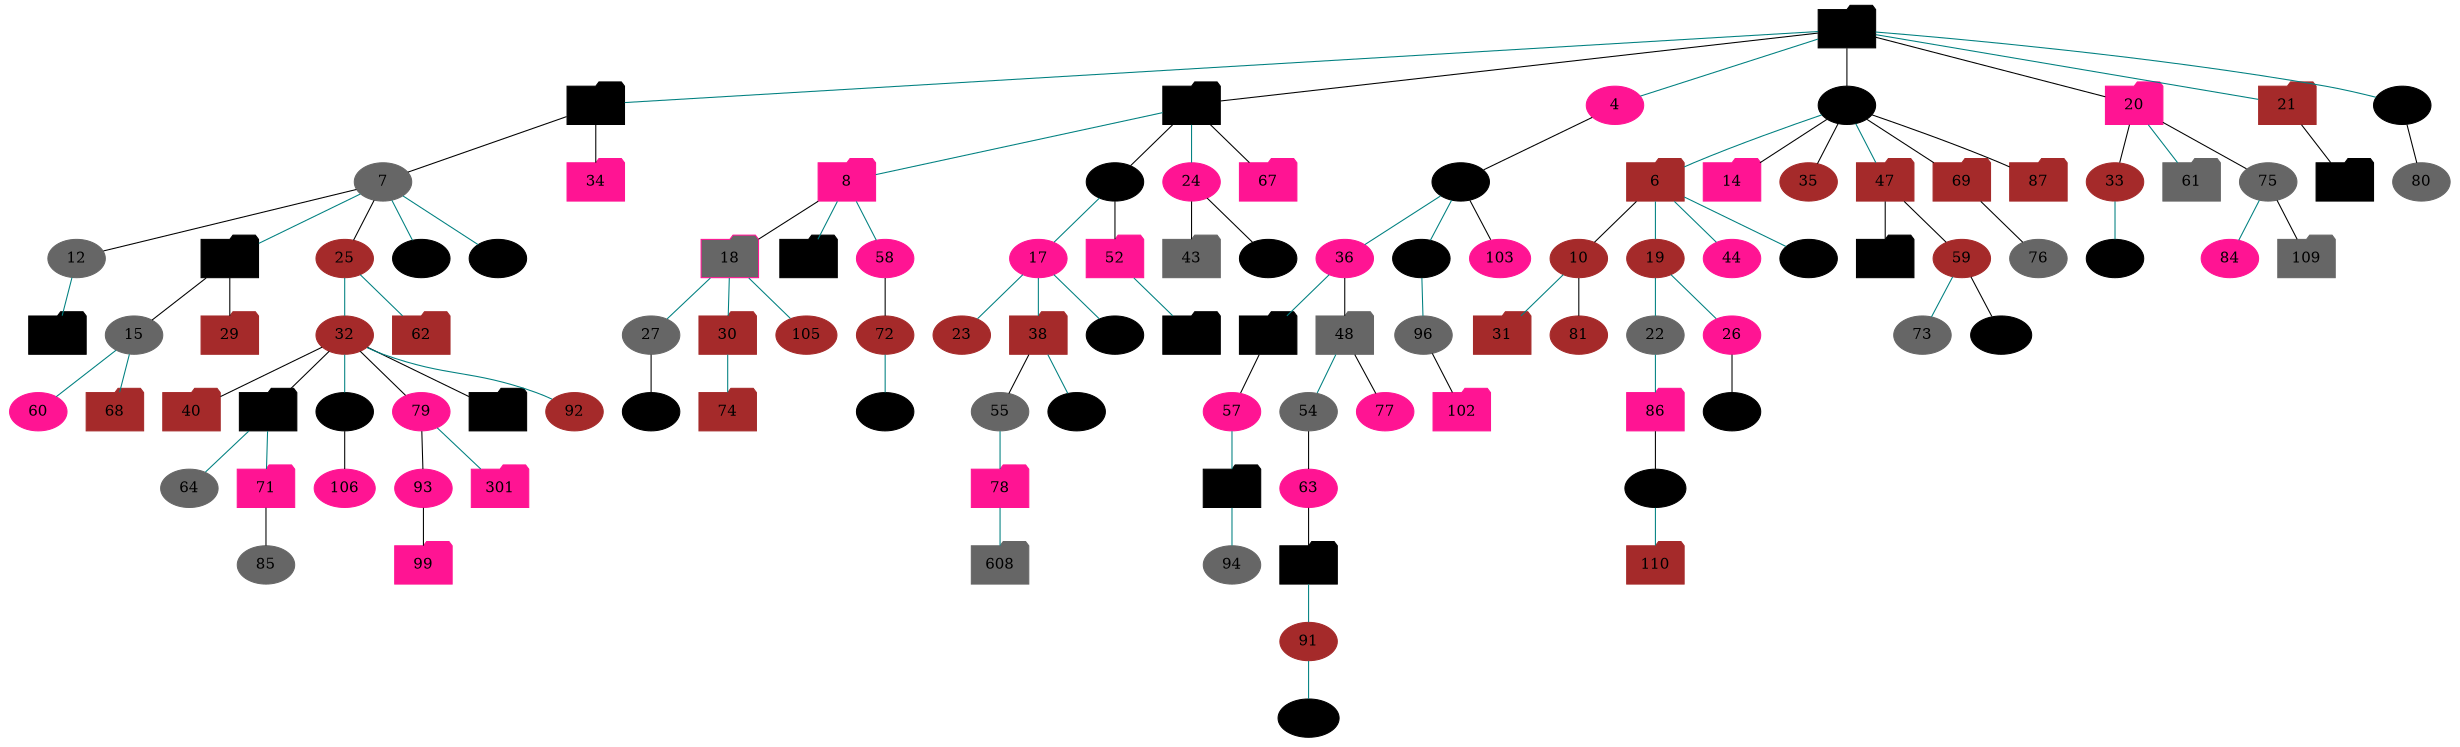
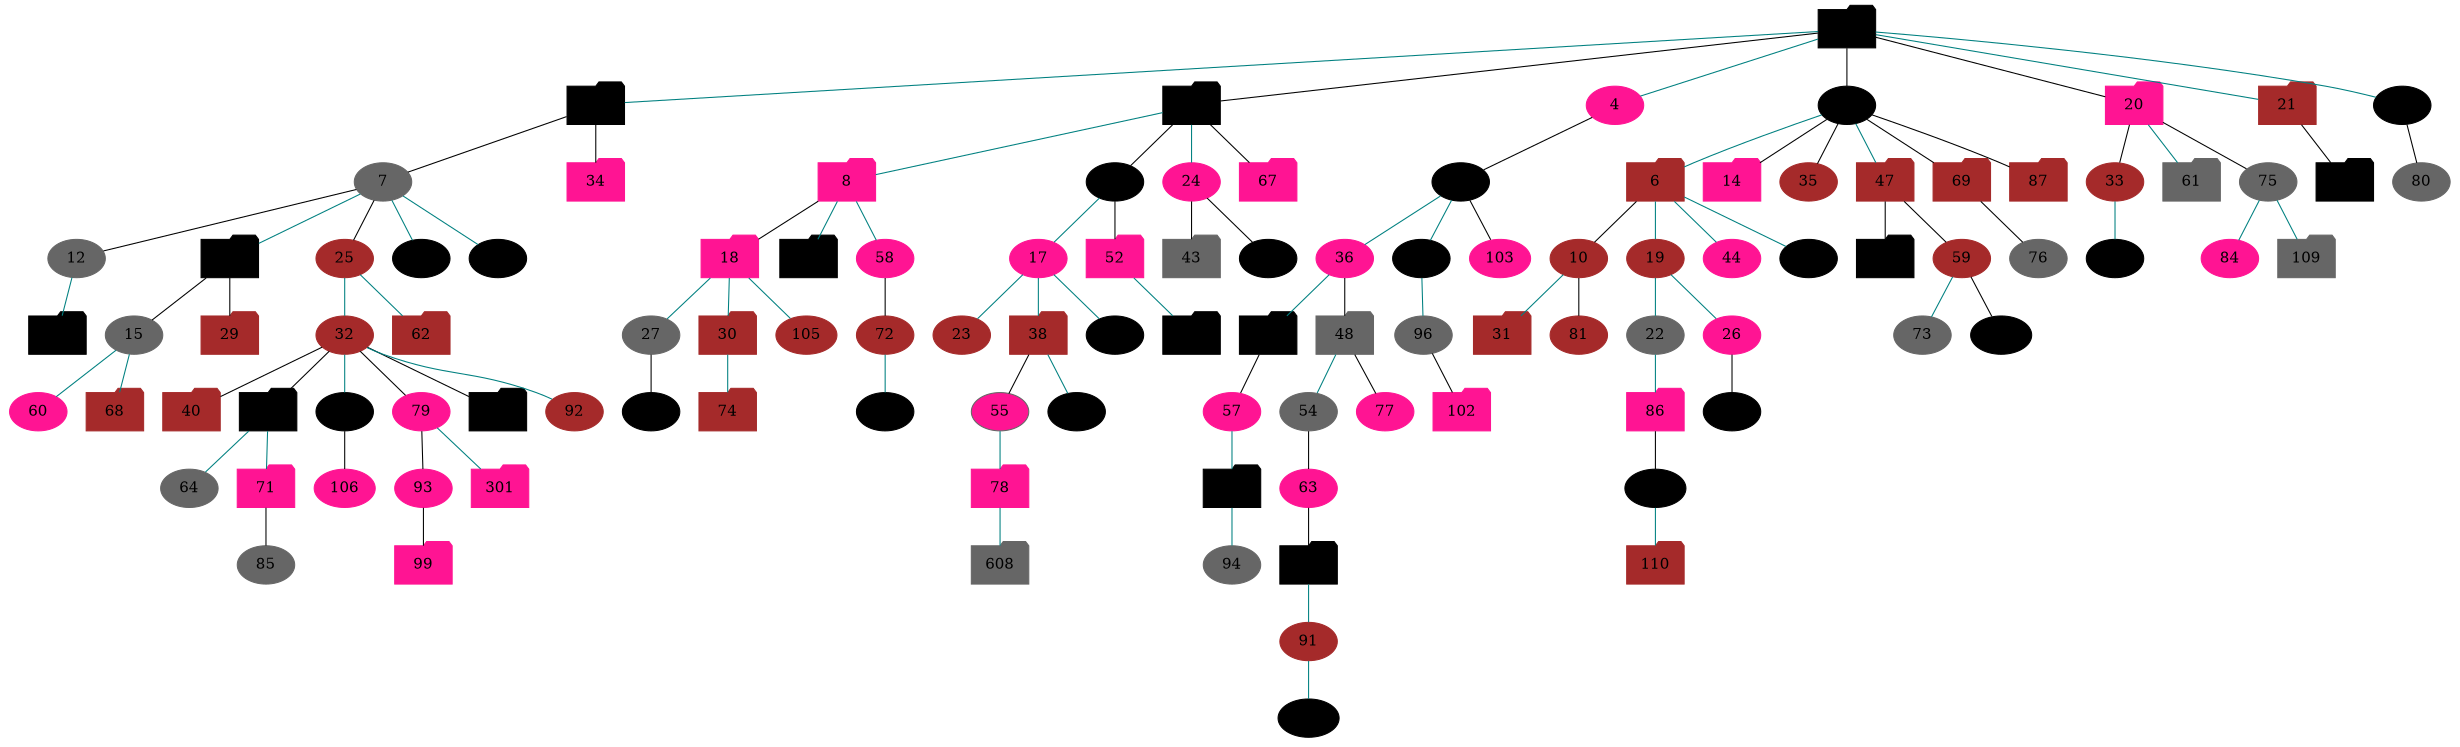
  graph {
    node [color=black shape=ellipse style=filled]
    edge [color=teal]
    1 [shape=folder]
    2 [shape=folder]
    3 [shape=folder]
    4 [color=deeppink]
    5
    20 [color=deeppink shape=folder]
    21 [color=brown shape=folder]
    66
    7 [color=gray40]
    34 [color=deeppink shape=folder]
    8 [color=deeppink shape=folder]
    16
    24 [color=deeppink]
    67 [color=deeppink shape=folder]
    11
    6 [color=brown shape=folder]
    14 [color=deeppink shape=folder]
    35 [color=brown]
    47 [color=brown shape=folder]
    69 [color=brown shape=folder]
    87 [color=brown shape=folder]
    33 [color=brown]
    61 [color=gray40 shape=folder]
    75 [color=gray40]
    41 [shape=folder]
    80 [color=gray40]
    12 [color=gray40]
    13 [shape=folder]
    25 [color=brown]
    51
    56
-   18 [color=deeppink shape=folder fillcolor=gray40]
+   18 [color=deeppink shape=folder]
    42 [shape=folder]
    58 [color=deeppink]
    17 [color=deeppink]
    52 [color=deeppink shape=folder]
    43 [color=gray40 shape=folder]
    53
    36 [color=deeppink]
    37
    103 [color=deeppink]
    10 [color=brown]
    19 [color=brown]
    44 [color=deeppink]
    97
    50 [shape=folder]
    59 [color=brown]
    76 [color=gray40]
    31 [color=brown shape=folder]
    81 [color=brown]
    22 [color=gray40]
    26 [color=deeppink]
    28 [shape=folder]
    15 [color=gray40]
    29 [color=brown shape=folder]
    32 [color=brown]
    62 [color=brown shape=folder]
    27 [color=gray40]
    30 [color=brown shape=folder]
    105 [color=brown]
    72 [color=brown]
    46 [shape=folder]
    48 [color=gray40 shape=folder]
    96 [color=gray40]
    60 [color=deeppink]
    68 [color=brown shape=folder]
    23 [color=brown]
    38 [color=brown shape=folder]
    70
    98 [shape=folder]
-   55 [color=gray40]
+   55 [color=gray40 fillcolor=deeppink]
    88
    82
    74 [color=brown shape=folder]
    86 [color=deeppink shape=folder]
    39
    95
    84 [color=deeppink]
    109 [color=gray40 shape=folder]
    104
    40 [color=brown shape=folder]
    45 [shape=folder]
    49
    79 [color=deeppink]
    89 [shape=folder]
    92 [color=brown]
    64 [color=gray40]
    71 [color=deeppink shape=folder]
    106 [color=deeppink]
    93 [color=deeppink]
    n91 [color=deeppink label=301 shape=folder]
    57 [color=deeppink]
    54 [color=gray40]
    77 [color=deeppink]
    102 [color=deeppink shape=folder]
    78 [color=deeppink shape=folder]
    85 [color=gray40]
    90 [shape=folder]
    73 [color=gray40]
    107
    63 [color=deeppink]
    65 [shape=folder]
    n103 [color=gray40 label=608 shape=folder]
    94 [color=gray40]
    83
    91 [color=brown]
    100
    99 [color=deeppink shape=folder]
    110 [color=brown shape=folder]
    1 -- 2
    1 -- 3 [color=black]
    1 -- 4
    1 -- 5 [color=black]
    1 -- 20 [color=black]
    1 -- 21
    1 -- 66
    2 -- 7 [color=black]
    2 -- 34 [color=black]
    3 -- 8
    3 -- 16 [color=black]
    3 -- 24
    3 -- 67 [color=black]
    4 -- 11 [color=black]
    5 -- 6
    5 -- 14 [color=black]
    5 -- 35 [color=black]
    5 -- 47
    5 -- 69 [color=black]
    5 -- 87 [color=black]
    20 -- 33 [color=black]
    20 -- 61
    20 -- 75 [color=black]
    21 -- 41 [color=black]
    66 -- 80 [color=black]
    7 -- 12 [color=black]
    7 -- 13
    7 -- 25 [color=black]
    7 -- 51
    7 -- 56
    8 -- 18 [color=black]
    8 -- 42
    8 -- 58
    16 -- 17
    16 -- 52 [color=black]
    24 -- 43 [color=black]
    24 -- 53 [color=black]
    11 -- 36
    11 -- 37
    11 -- 103 [color=black]
    6 -- 10 [color=black]
    6 -- 19
    6 -- 44
    6 -- 97
    47 -- 50 [color=black]
    47 -- 59 [color=black]
    69 -- 76 [color=black]
    33 -- 95
    75 -- 84
-   75 -- 109 [color=black]
+   75 -- 109
    12 -- 28
    13 -- 15 [color=black]
    13 -- 29 [color=black]
    25 -- 32
    25 -- 62
    18 -- 27
    18 -- 30
    18 -- 105
    58 -- 72 [color=black]
    17 -- 23
    17 -- 38
    17 -- 70
    52 -- 98
    36 -- 46
    36 -- 48 [color=black]
    37 -- 96
    10 -- 31
    10 -- 81 [color=black]
    19 -- 22
    19 -- 26
    59 -- 73
    59 -- 107 [color=black]
    22 -- 86
    26 -- 39 [color=black]
    15 -- 60
    15 -- 68
    32 -- 40 [color=black]
    32 -- 45 [color=black]
    32 -- 49
    32 -- 79 [color=black]
    32 -- 89 [color=black]
    32 -- 92
    27 -- 82 [color=black]
    30 -- 74
    72 -- 83
    46 -- 57 [color=black]
    48 -- 54
    48 -- 77 [color=black]
    96 -- 102 [color=black]
    38 -- 55 [color=black]
    38 -- 88
    55 -- 78
    86 -- 104 [color=black]
    104 -- 110
    45 -- 64
    45 -- 71
    49 -- 106 [color=black]
    79 -- 93 [color=black]
    79 -- n91
    71 -- 85 [color=black]
    93 -- 99 [color=black]
    57 -- 90
    54 -- 63 [color=black]
    78 -- n103
    90 -- 94
    63 -- 65 [color=black]
    65 -- 91
    91 -- 100
  }
